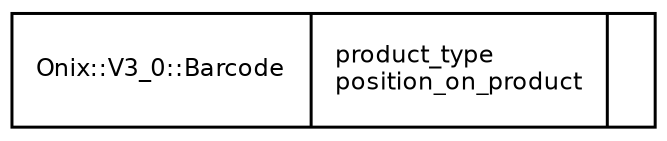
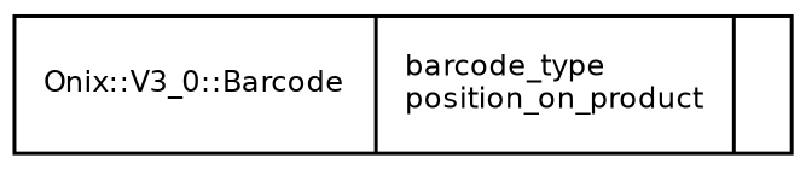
  digraph {
    fontname="Bitstream Vera Sans"
    fontsize=8
    rankdir=LR
-   n1 [fontname="Bitstream Vera Sans" fontsize=8 label="{Onix::V3_0::Barcode\l|product_type\lposition_on_product\l|\l}" shape=record]
+   n1 [fontname="Bitstream Vera Sans" fontsize=8 label="{Onix::V3_0::Barcode\l|barcode_type\lposition_on_product\l|\l}" shape=record]
  }
